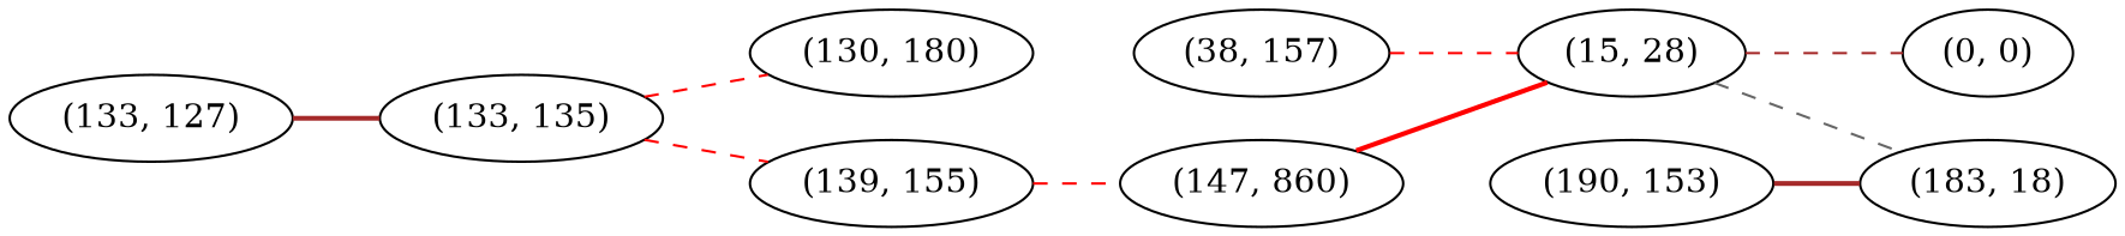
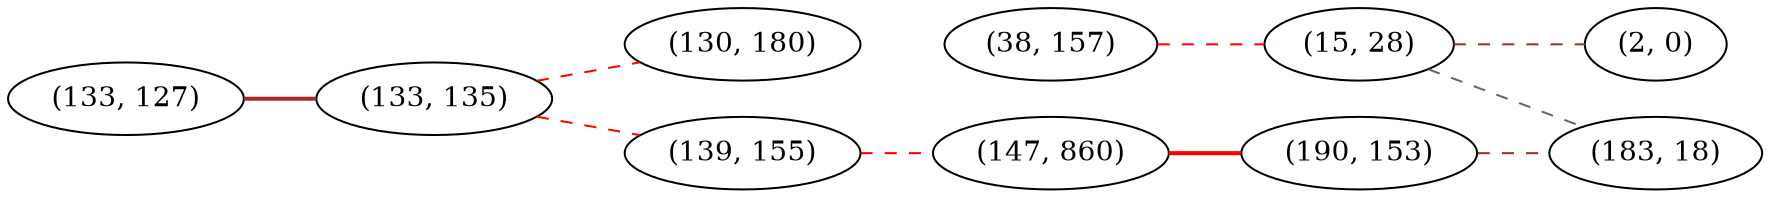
  graph {
    rankdir=LR
    edge [color=red style=dashed weight=1]
    "(133, 127)"
    "(133, 135)"
    "(130, 180)"
    "(139, 155)"
    n5 [label="(38, 157)"]
    "(15, 28)"
-   "(0, 0)"
+   "(0, 0)" [label="(2, 0)"]
    "(183, 18)"
    n9 [label="(147, 860)"]
    "(190, 153)"
    "(133, 127)" -- "(133, 135)" [color=brown style=bold]
    "(133, 135)" -- "(130, 180)"
    "(133, 135)" -- "(139, 155)"
    "(139, 155)" -- n9
    n5 -- "(15, 28)"
    "(15, 28)" -- "(0, 0)" [color=brown weight=4]
    "(15, 28)" -- "(183, 18)" [color=gray40]
-   n9 -- "(15, 28)" [style=bold]
-   "(190, 153)" -- "(183, 18)" [color=brown style=bold]
+   n9 -- "(190, 153)" [style=bold]
+   "(190, 153)" -- "(183, 18)" [color=brown]
  }
